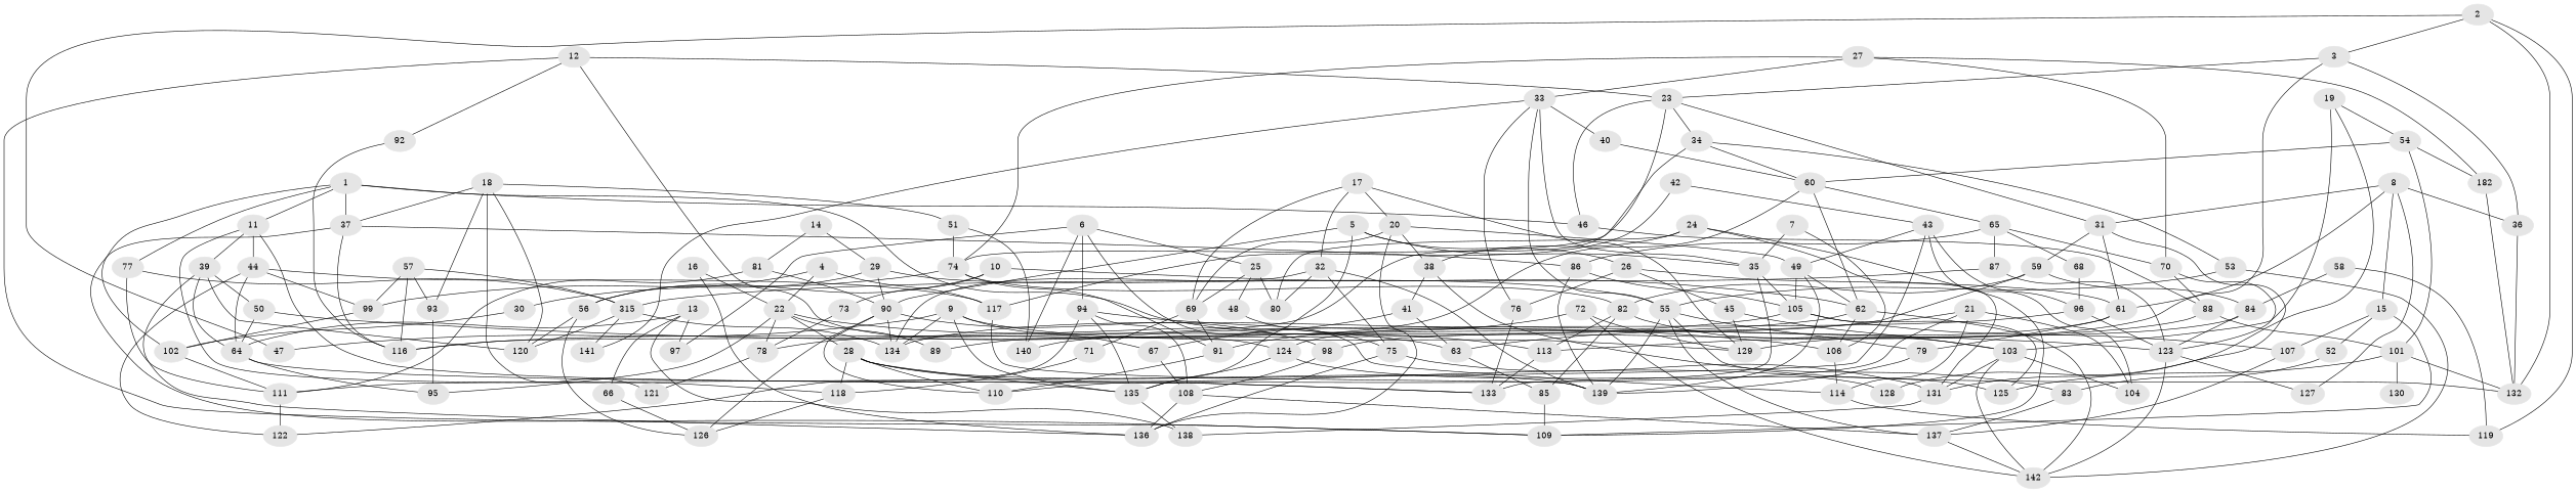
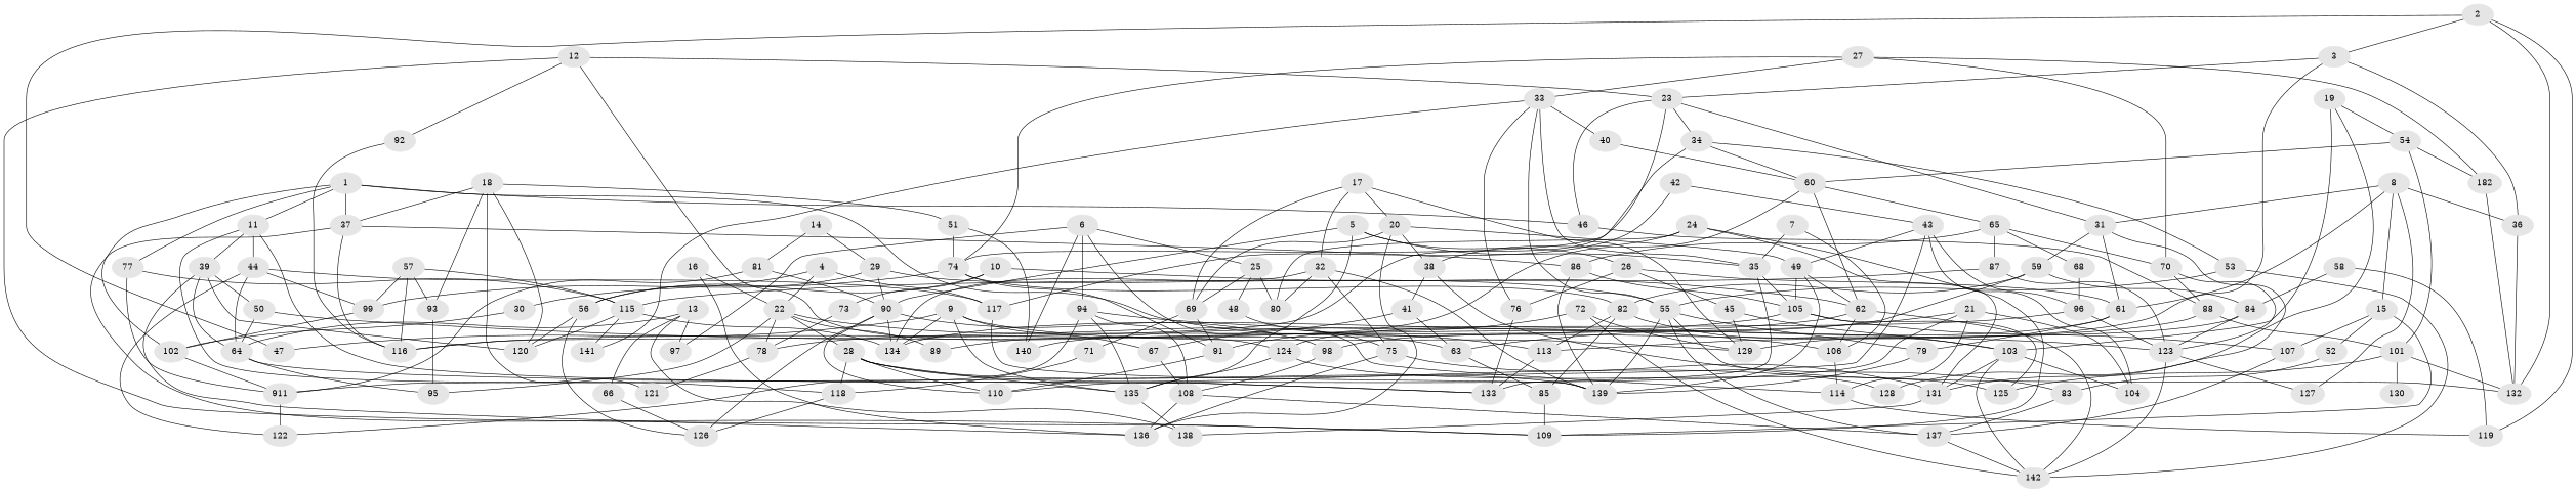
  graph {
    node [color=gray90 style=filled]
    1
    11
    37
    46
    77
    102
    113
    39
    44
    118
    133
    109
    116
    86
    88
-   111
-   115 [label=315]
+   111 [label=911]
+   115
    2
    3
    47
    119
    132
    23
    36
    98
    31
    34
    108
    4
    22
    30
    117
    63
    28
    78
    89
    95
    139
    5
    26
    35
    90
    135
    61
    45
    76
    105
    134
    110
    126
    138
    6
    25
    94
    97
    114
    140
    69
    80
    48
    106
    122
    7
    8
    15
    127
    52
    107
    131
    59
    124
    79
    9
    67
    129
    10
    56
    62
    73
    120
    142
    64
    136
    50
    99
    12
    92
    125
    13
    66
    14
    29
    81
    55
    83
    137
    16
    17
    20
    32
    38
    49
    75
    71
    91
    18
    51
    93
    121
    74
    19
    54
    103
    128
    n115 [label=182]
    60
    101
    104
    41
    21
    85
    53
    24
    27
    33
    70
    40
    141
    82
    84
    65
    123
    42
    43
    96
    130
    57
    58
    68
    87
    72
    1 -- 11
    1 -- 37
    1 -- 46
    1 -- 77
    1 -- 102
    1 -- 113
    11 -- 39
    11 -- 44
    11 -- 118
    11 -- 133
    37 -- 109
    37 -- 116
    37 -- 86
    46 -- 88
    77 -- 111
    77 -- 115
    102 -- 111
    113 -- 133
    39 -- 120
    39 -- 64
    39 -- 136
    39 -- 50
    44 -- 117
    44 -- 122
    44 -- 64
    44 -- 99
    118 -- 126
    86 -- 139
    86 -- 105
    88 -- 113
    88 -- 101
    111 -- 122
    115 -- 134
    115 -- 120
    115 -- 141
    2 -- 3
    2 -- 47
    2 -- 119
    2 -- 132
    3 -- 23
    3 -- 36
    3 -- 98
    23 -- 46
    23 -- 116
    23 -- 31
    23 -- 34
    36 -- 132
    98 -- 108
    31 -- 61
    31 -- 131
    31 -- 59
    34 -- 74
    34 -- 60
    34 -- 53
    108 -- 136
    108 -- 137
    4 -- 22
    4 -- 30
    4 -- 117
    22 -- 63
    22 -- 28
    22 -- 78
    22 -- 89
    22 -- 95
    30 -- 102
    117 -- 139
    63 -- 85
    28 -- 118
    28 -- 139
    28 -- 135
    28 -- 110
    28 -- 128
    78 -- 121
    5 -- 26
    5 -- 35
    5 -- 90
    5 -- 135
    26 -- 61
    26 -- 45
    26 -- 76
    35 -- 133
    35 -- 105
    90 -- 98
    90 -- 134
    90 -- 110
    90 -- 126
    135 -- 138
    61 -- 124
    61 -- 79
    45 -- 129
    45 -- 103
    76 -- 133
    105 -- 116
    105 -- 107
    105 -- 125
    6 -- 25
    6 -- 94
    6 -- 97
    6 -- 114
    6 -- 140
    25 -- 69
    25 -- 80
    25 -- 48
    94 -- 108
    94 -- 135
    94 -- 106
    94 -- 122
    114 -- 119
    69 -- 71
    69 -- 91
    48 -- 75
    106 -- 114
    7 -- 35
    7 -- 106
    8 -- 36
    8 -- 31
    8 -- 61
    8 -- 15
    8 -- 127
    15 -- 109
    15 -- 52
    15 -- 107
    52 -- 83
    107 -- 137
    131 -- 138
    59 -- 134
    59 -- 82
    59 -- 84
    124 -- 135
    124 -- 125
    79 -- 139
    9 -- 47
    9 -- 135
    9 -- 134
    9 -- 67
    9 -- 129
    67 -- 108
    10 -- 56
    10 -- 62
    10 -- 73
    56 -- 126
    56 -- 120
    62 -- 78
    62 -- 106
    62 -- 142
    73 -- 78
    64 -- 133
    64 -- 95
    50 -- 64
    50 -- 123
    99 -- 102
    12 -- 109
    12 -- 23
    12 -- 124
    12 -- 92
    92 -- 116
    13 -- 138
    13 -- 97
    13 -- 64
    13 -- 66
    66 -- 126
    14 -- 29
    14 -- 81
    29 -- 90
    29 -- 56
    29 -- 55
    81 -- 111
    81 -- 90
    55 -- 132
    55 -- 139
    55 -- 79
    55 -- 137
    83 -- 137
    137 -- 142
    16 -- 22
    16 -- 136
    17 -- 69
    17 -- 129
    17 -- 20
    17 -- 32
    20 -- 69
    20 -- 136
    20 -- 38
    20 -- 49
    32 -- 139
    32 -- 134
    32 -- 80
    32 -- 75
    38 -- 83
    38 -- 41
    49 -- 139
    49 -- 105
    49 -- 62
    75 -- 131
    75 -- 136
    71 -- 118
    91 -- 110
    18 -- 37
    18 -- 120
    18 -- 51
    18 -- 93
    18 -- 121
    51 -- 140
    51 -- 74
    93 -- 95
    74 -- 99
    74 -- 91
    74 -- 82
    19 -- 54
    19 -- 103
    19 -- 128
    54 -- n115
    54 -- 60
    54 -- 101
    103 -- 131
    103 -- 142
    103 -- 104
    n115 -- 132
    60 -- 89
    60 -- 62
    60 -- 65
    101 -- 132
    101 -- 125
    101 -- 130
    41 -- 63
    41 -- 67
    21 -- 63
    21 -- 110
    21 -- 114
    21 -- 104
    85 -- 109
    53 -- 142
    53 -- 55
    24 -- 109
    24 -- 80
    24 -- 131
    24 -- 38
    27 -- 74
    27 -- n115
    27 -- 33
    27 -- 70
    33 -- 35
    33 -- 76
    33 -- 55
    33 -- 40
    33 -- 141
    70 -- 88
    70 -- 123
    40 -- 60
    82 -- 113
    82 -- 103
    82 -- 85
    84 -- 129
    84 -- 123
    65 -- 86
    65 -- 70
    65 -- 68
    65 -- 87
    123 -- 127
    123 -- 142
    42 -- 117
    42 -- 43
    43 -- 111
    43 -- 49
    43 -- 104
    43 -- 96
    96 -- 140
    96 -- 123
    57 -- 116
    57 -- 115
    57 -- 99
    57 -- 93
    58 -- 119
    58 -- 84
    68 -- 96
    87 -- 115
    87 -- 123
    72 -- 129
    72 -- 142
    72 -- 91
  }
